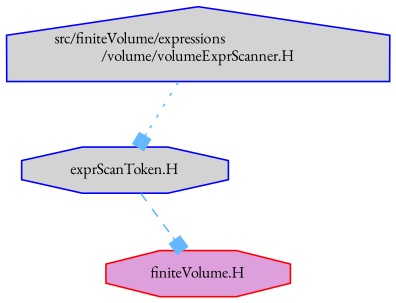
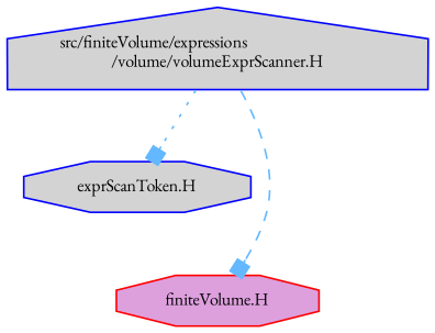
  digraph {
    fontname="EB Garamond"
    node [color=blue fillcolor=lightgrey fontname="EB Garamond" fontsize=10 shape=octagon style=filled]
    edge [arrowhead=box color=steelblue1 fontname="EB Garamond" fontsize=10 labelfontname=Helvetica labelfontsize=10]
    n1 [fontcolor=black height=0.2 label="src/finiteVolume/expressions\l/volume/volumeExprScanner.H" shape=house width=0.4]
    n2 [height=0.2 label="exprScanToken.H" width=0.4]
    n3 [color=red fillcolor=plum height=0.2 label="finiteVolume.H" width=0.4]
    n1 -> n2 [style=dotted]
-   n2 -> n3 [style=dashed]
+   n1 -> n3 [style=dashed]
  }
